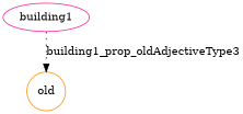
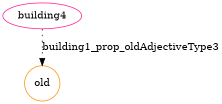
  strict digraph {
-   building1 [node_type=entity_node root=root color=deeppink shape=ellipse]
+   building1 [node_type=entity_node root=root color=deeppink shape=ellipse label=building4]
    old [color=darkorange shape=circle]
    building1 -> old [edge_type=property label=building1_prop_oldAdjectiveType3 style=dotted]
  }
